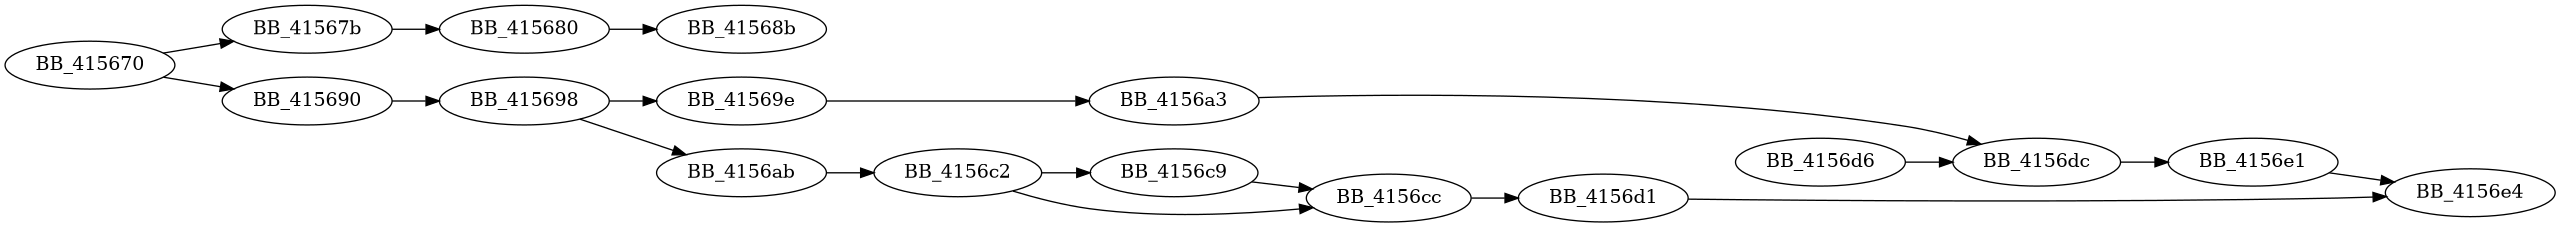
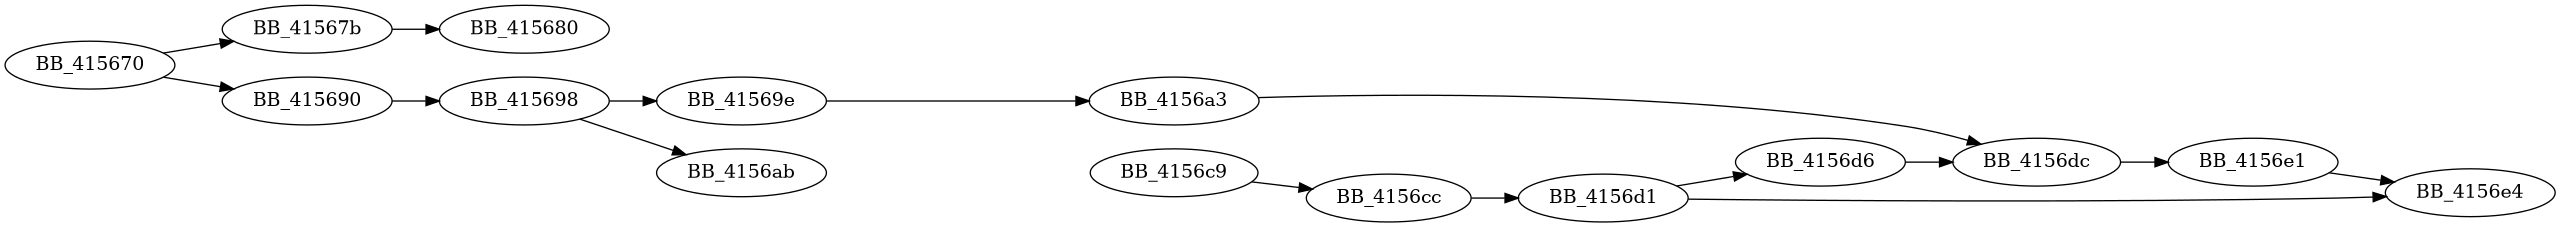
  digraph {
    rankdir=LR
    BB_415670
    BB_41567b
    BB_415690
    BB_415680
    BB_415698
-   BB_41568b
    BB_41569e
    BB_4156ab
    BB_4156a3
-   BB_4156c2
    BB_4156dc
    BB_4156c9
    BB_4156cc
    BB_4156e1
    BB_4156e4
    BB_4156d1
    BB_4156d6
    BB_415670 -> BB_41567b
    BB_415670 -> BB_415690
    BB_41567b -> BB_415680
    BB_415690 -> BB_415698
-   BB_415680 -> BB_41568b
    BB_415698 -> BB_41569e
    BB_415698 -> BB_4156ab
    BB_41569e -> BB_4156a3
-   BB_4156ab -> BB_4156c2
    BB_4156a3 -> BB_4156dc
-   BB_4156c2 -> BB_4156c9
-   BB_4156c2 -> BB_4156cc
    BB_4156dc -> BB_4156e1
    BB_4156c9 -> BB_4156cc
    BB_4156cc -> BB_4156d1
    BB_4156e1 -> BB_4156e4
    BB_4156d1 -> BB_4156e4
+   BB_4156d1 -> BB_4156d6
    BB_4156d6 -> BB_4156dc
  }
